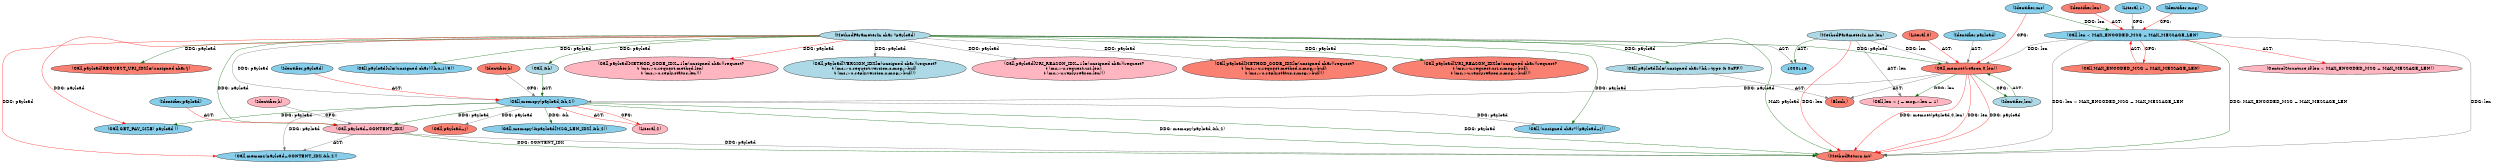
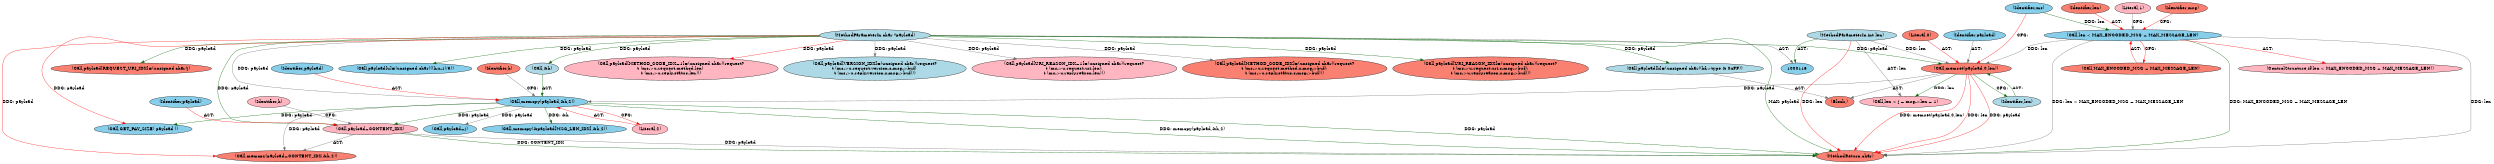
  digraph {
    node [fillcolor=skyblue style=filled]
    edge [color=gray40]
    n1 [fillcolor=lightpink label="(Call,payload+CONTENT_IDX)"]
-   n2 [fillcolor=salmon label="(MethodReturn,int)"]
-   n3 [label="(Call,memcpy(payload+CONTENT_IDX,&h,2))"]
+   n2 [fillcolor=salmon label="(MethodReturn,char)"]
+   n3 [fillcolor=salmon label="(Call,memcpy(payload+CONTENT_IDX,&h,2))"]
    n4 [label="(Call,memcpy(payload,&h,2))"]
    n5 [label="(Call,GET_PAY_SIZE( payload ))"]
    n6 [label="(Call,memcpy(&payload[MSG_LEN_IDX],&h,2))"]
    n7 [fillcolor=lightpink label="(Literal,2)"]
-   n8 [fillcolor=salmon label="(Call,payload+j)"]
-   n9 [label="(Call,(unsigned char*)(payload+j))"]
+   n8 [label="(Call,payload+j)"]
    n10 [fillcolor=salmon label="(Block,)"]
-   n11 [fillcolor=salmon label="(Call,memset(reason,0,len))"]
+   n11 [fillcolor=salmon label="(Call,memset(payload,0,len))"]
    n12 [fillcolor=lightblue label="(Identifier,len)"]
    n13 [fillcolor=lightpink label="(Call,len < j + msg->len + 1)"]
    n14 [fillcolor=lightblue label="(MethodParameterIn,char *payload)"]
    n15 [label="(Call,payload[u]=(unsigned char)((k-u-1)/3))"]
    n16 [fillcolor=lightpink label="(Call,payload[METHOD_CODE_IDX+1]=(unsigned char)(request?\n\t (ms->u.request.method.len):\n\t (ms->u.reply.status.len)))"]
    n17 [fillcolor=lightblue label="(Call,payload[VERSION_IDX]=(unsigned char)(request?\n\t (ms->u.request.version.s-msg->buf):\n\t (ms->u.reply.version.s-msg->buf)))"]
    n18 [fillcolor=lightblue label="(Call,payload[k]=(unsigned char)(hf->type & 0xFF))"]
    n19 [fillcolor=lightpink label="(Call,payload[URI_REASON_IDX+1]=(unsigned char)(request?\n\t (ms->u.request.uri.len):\n\t (ms->u.reply.reason.len)))"]
    n20 [fillcolor=salmon label="(Call,payload[METHOD_CODE_IDX]=(unsigned char)(request?\n\t (ms->u.request.method.s-msg->buf):\n\t (ms->u.reply.status.s-msg->buf)))"]
    n21 [fillcolor=salmon label="(Call,payload[URI_REASON_IDX]=(unsigned char)(request?\n\t (ms->u.request.uri.s-msg->buf):\n\t (ms->u.reply.reason.s-msg->buf)))"]
    n22 [fillcolor=salmon label="(Call,payload[REQUEST_URI_IDX]=(unsigned char)j)"]
    1000116
    n24 [fillcolor=lightblue label="(Call,&h)"]
    n25 [label="(Call,len < MAX_ENCODED_MSG + MAX_MESSAGE_LEN)"]
    n26 [fillcolor=lightpink label="(ControlStructure,if(len < MAX_ENCODED_MSG + MAX_MESSAGE_LEN))"]
    n27 [fillcolor=salmon label="(Call,MAX_ENCODED_MSG + MAX_MESSAGE_LEN)"]
    n28 [fillcolor=lightblue label="(MethodParameterIn,int len)"]
    n29 [label="(Identifier,payload)"]
    n30 [label="(Identifier,ms)"]
    n31 [fillcolor=salmon label="(Identifier,len)"]
    n32 [fillcolor=lightpink label="(Identifier,h)"]
-   n33 [label="(Literal,1)"]
-   n34 [label="(Identifier,msg)"]
+   n33 [fillcolor=lightpink label="(Literal,1)"]
+   n34 [fillcolor=salmon label="(Identifier,msg)"]
    n35 [label="(Identifier,payload)"]
    n36 [fillcolor=salmon label="(Literal,0)"]
    n37 [label="(Identifier,payload)"]
    n38 [fillcolor=salmon label="(Identifier,h)"]
    n1 -> n2 [label="DDG: payload"]
    n1 -> n2 [color=darkgreen label="DDG: CONTENT_IDX"]
    n1 -> n3 [label="AST: "]
    n4 -> n1 [color=darkgreen label="DDG: payload"]
    n4 -> n2 [color=darkgreen label="DDG: memcpy(payload,&h,2)"]
    n4 -> n2 [color=darkgreen label="DDG: payload"]
    n4 -> n3 [label="DDG: payload"]
    n4 -> n5 [color=darkgreen label="DDG: payload"]
    n4 -> n6 [color=darkgreen label="DDG: &h"]
    n4 -> n7 [color=red label="CFG: "]
    n4 -> n8 [label="DDG: payload"]
-   n4 -> n9 [label="DDG: payload"]
    n7 -> n4 [color=red label="AST: "]
    n11 -> n2 [color=red label="DDG: len"]
    n11 -> n2 [color=red label="DDG: payload"]
    n11 -> n2 [color=red label="DDG: memset(payload,0,len)"]
    n11 -> n4 [label="DDG: payload"]
    n11 -> n10 [label="AST: "]
    n11 -> n12 [color=darkgreen label="CFG: "]
    n11 -> n13 [color=darkgreen label="DDG: len"]
    n12 -> n11 [color=darkgreen label="AST: "]
    n14 -> n1 [color=darkgreen label="DDG: payload"]
    n14 -> n2 [color=darkgreen label="MAX: payload"]
    n14 -> n3 [color=red label="DDG: payload"]
    n14 -> n4 [label="DDG: payload"]
    n14 -> n5 [color=red label="DDG: payload"]
-   n14 -> n9 [color=darkgreen label="DDG: payload"]
    n14 -> n11 [color=darkgreen label="DDG: payload"]
    n14 -> n15 [color=darkgreen label="DDG: payload"]
    n14 -> n16 [color=red label="DDG: payload"]
    n14 -> n17 [label="DDG: payload"]
    n14 -> n18 [color=darkgreen label="DDG: payload"]
    n14 -> n19 [label="DDG: payload"]
    n14 -> n20 [label="DDG: payload"]
    n14 -> n21 [color=darkgreen label="DDG: payload"]
    n14 -> n22 [color=darkgreen label="DDG: payload"]
    n14 -> 1000116 [label="AST: "]
    n14 -> n24 [color=darkgreen label="DDG: payload"]
    n18 -> n10 [label="AST: "]
    n24 -> n4 [color=darkgreen label="AST: "]
    n25 -> n2 [label="DDG: len < MAX_ENCODED_MSG + MAX_MESSAGE_LEN"]
    n25 -> n2 [color=darkgreen label="DDG: MAX_ENCODED_MSG + MAX_MESSAGE_LEN"]
    n25 -> n2 [label="DDG: len"]
    n25 -> n11 [label="DDG: len"]
    n25 -> n26 [color=red label="AST: "]
    n25 -> n27 [color=red label="CFG: "]
    n27 -> n25 [color=red label="AST: "]
    n28 -> n2 [color=red label="DDG: len"]
    n28 -> n11 [label="DDG: len"]
    n28 -> n13 [label="AST: len"]
    n28 -> 1000116 [color=darkgreen label="AST: "]
    n29 -> n4 [color=red label="AST: "]
    n30 -> n11 [color=red label="CFG: "]
    n30 -> n25 [color=darkgreen label="DDG: len"]
    n31 -> n25 [color=red label="AST: "]
    n32 -> n1 [label="CFG: "]
    n33 -> n25 [label="CFG: "]
    n34 -> n25 [color=red label="CFG: "]
    n35 -> n1 [color=red label="AST: "]
    n36 -> n11 [color=red label="AST: "]
    n37 -> n11 [label="AST: "]
    n38 -> n4 [label="CFG: "]
  }
